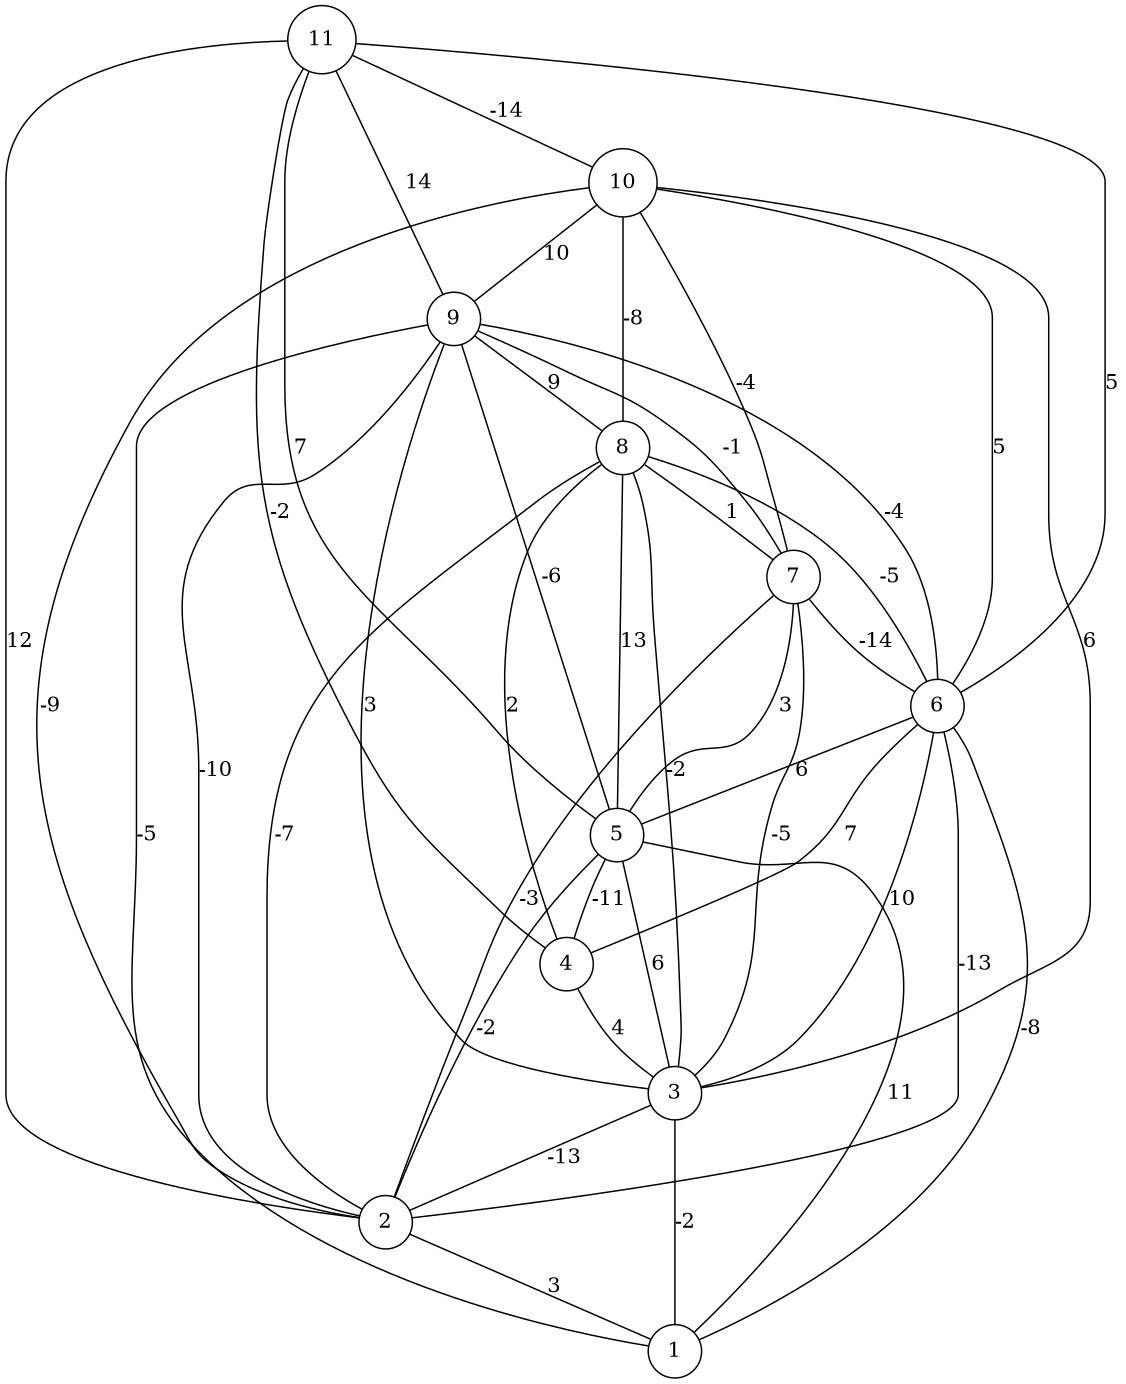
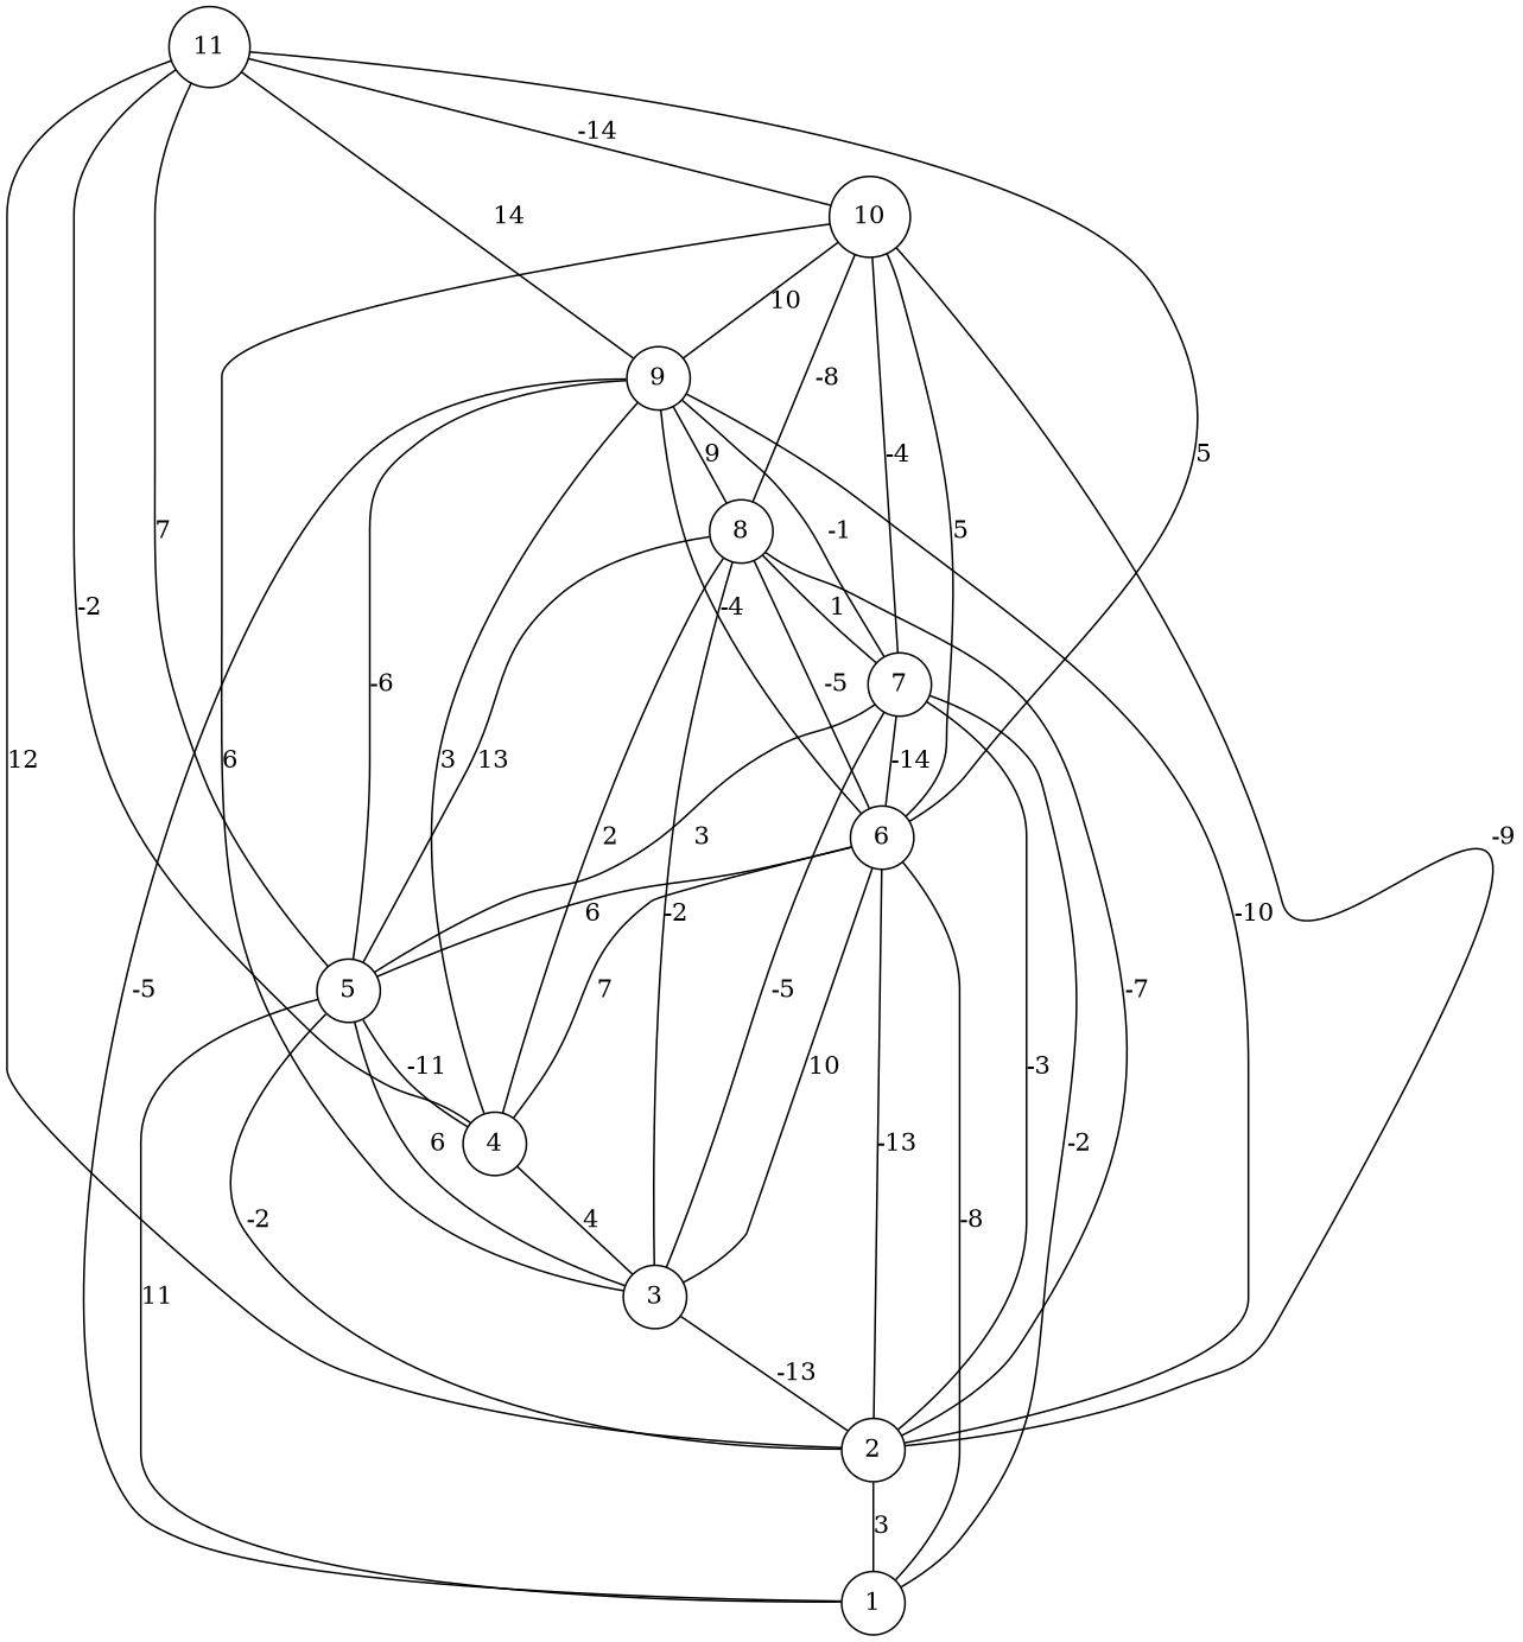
  graph {
    fontname="Helvetica,Arial,sans-serif"
    node [shape=circle]
    11
    2
    4
    5
    6
    9
    10
    1
    3
    7
    8
    11 -- 2 [label=12]
    11 -- 4 [label=-2]
    11 -- 5 [label=7]
    11 -- 6 [label=5]
    11 -- 9 [label=14]
    11 -- 10 [label=-14]
    2 -- 1 [label=3]
    4 -- 3 [label=4]
    5 -- 2 [label=-2]
    5 -- 4 [label=-11]
    5 -- 1 [label=11]
    5 -- 3 [label=6]
    6 -- 2 [label=-13]
    6 -- 4 [label=7]
    6 -- 5 [label=6]
    6 -- 1 [label=-8]
    6 -- 3 [label=10]
    9 -- 2 [label=-10]
    9 -- 5 [label=-6]
    9 -- 6 [label=-4]
    9 -- 1 [label=-5]
-   9 -- 3 [label=3]
+   9 -- 4 [label=3]
    9 -- 7 [label=-1]
    9 -- 8 [label=9]
    10 -- 2 [label=-9]
    10 -- 6 [label=5]
    10 -- 9 [label=10]
    10 -- 3 [label=6]
    10 -- 7 [label=-4]
    10 -- 8 [label=-8]
    3 -- 2 [label=-13]
-   3 -- 1 [label=-2]
+   7 -- 1 [label=-2]
    7 -- 2 [label=-3]
    7 -- 5 [label=3]
    7 -- 6 [label=-14]
    7 -- 3 [label=-5]
    8 -- 2 [label=-7]
    8 -- 4 [label=2]
    8 -- 5 [label=13]
    8 -- 6 [label=-5]
    8 -- 3 [label=-2]
    8 -- 7 [label=1]
  }
